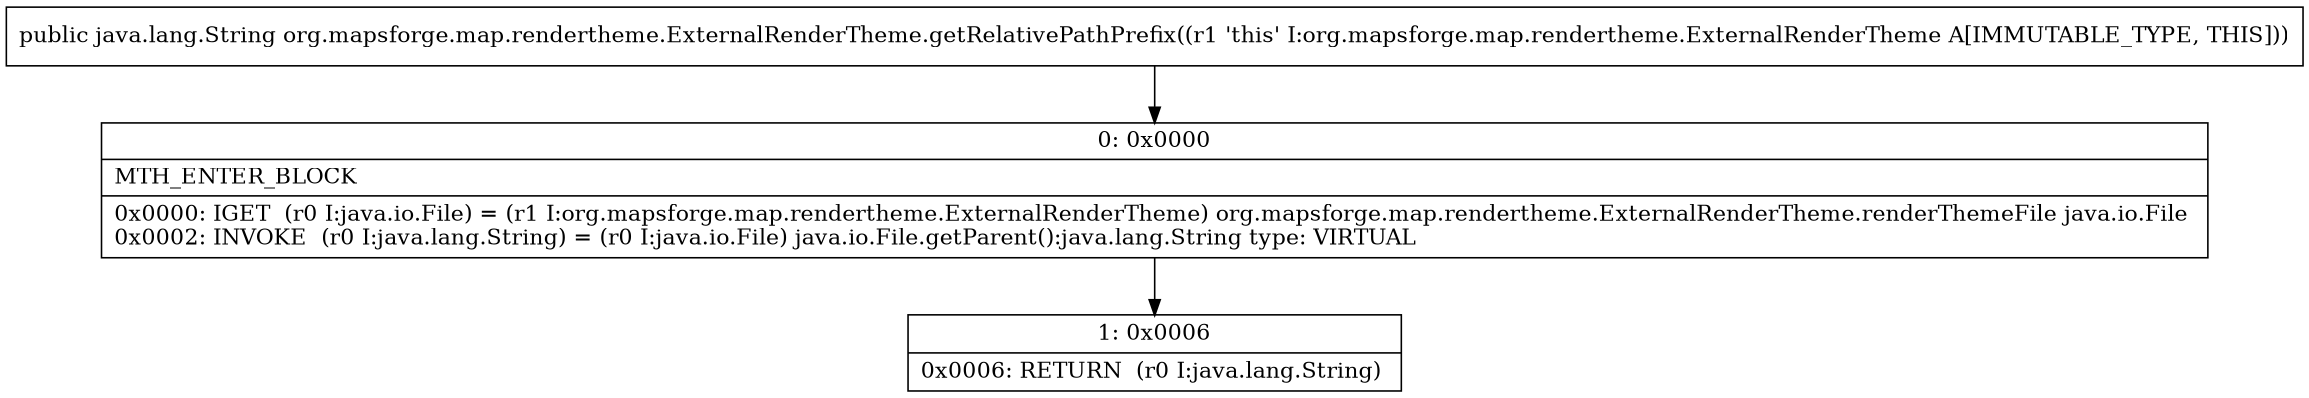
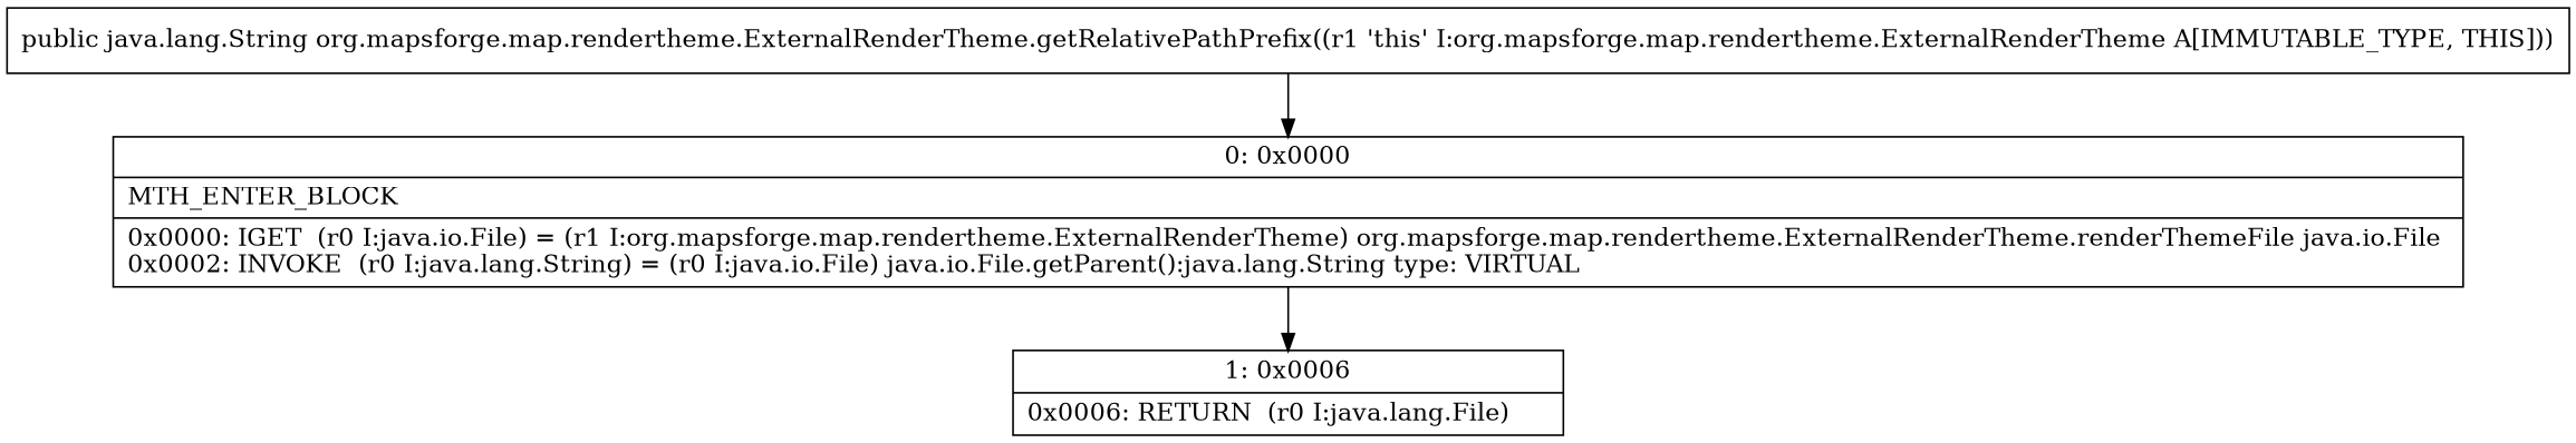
  digraph {
    node [shape=record]
    n1 [label="{0\:\ 0x0000|MTH_ENTER_BLOCK\l|0x0000: IGET  (r0 I:java.io.File) = (r1 I:org.mapsforge.map.rendertheme.ExternalRenderTheme) org.mapsforge.map.rendertheme.ExternalRenderTheme.renderThemeFile java.io.File \l0x0002: INVOKE  (r0 I:java.lang.String) = (r0 I:java.io.File) java.io.File.getParent():java.lang.String type: VIRTUAL \l}"]
-   n2 [label="{1\:\ 0x0006|0x0006: RETURN  (r0 I:java.lang.String) \l}"]
+   n2 [label="{1\:\ 0x0006|0x0006: RETURN  (r0 I:java.lang.File) \l}"]
    n3 [label="{public java.lang.String org.mapsforge.map.rendertheme.ExternalRenderTheme.getRelativePathPrefix((r1 'this' I:org.mapsforge.map.rendertheme.ExternalRenderTheme A[IMMUTABLE_TYPE, THIS])) }"]
    n1 -> n2
    n3 -> n1
  }
